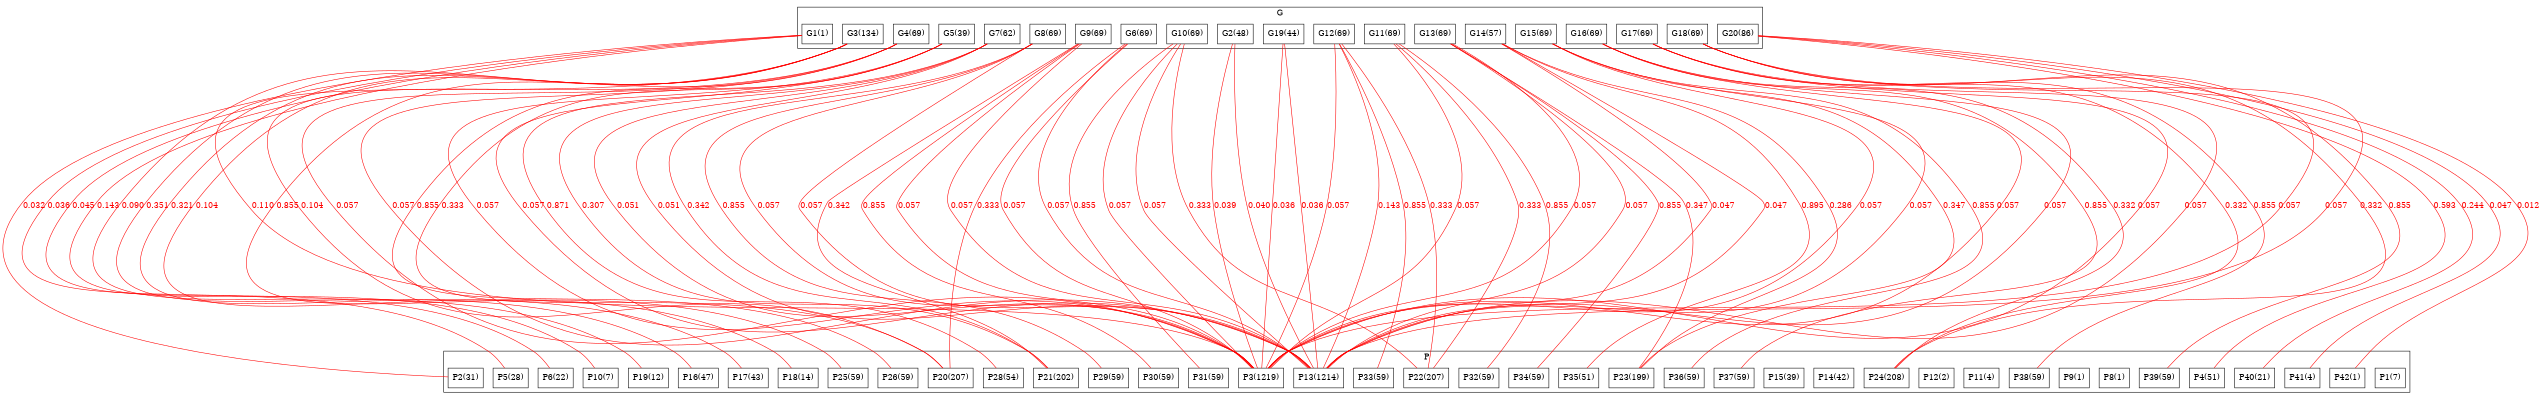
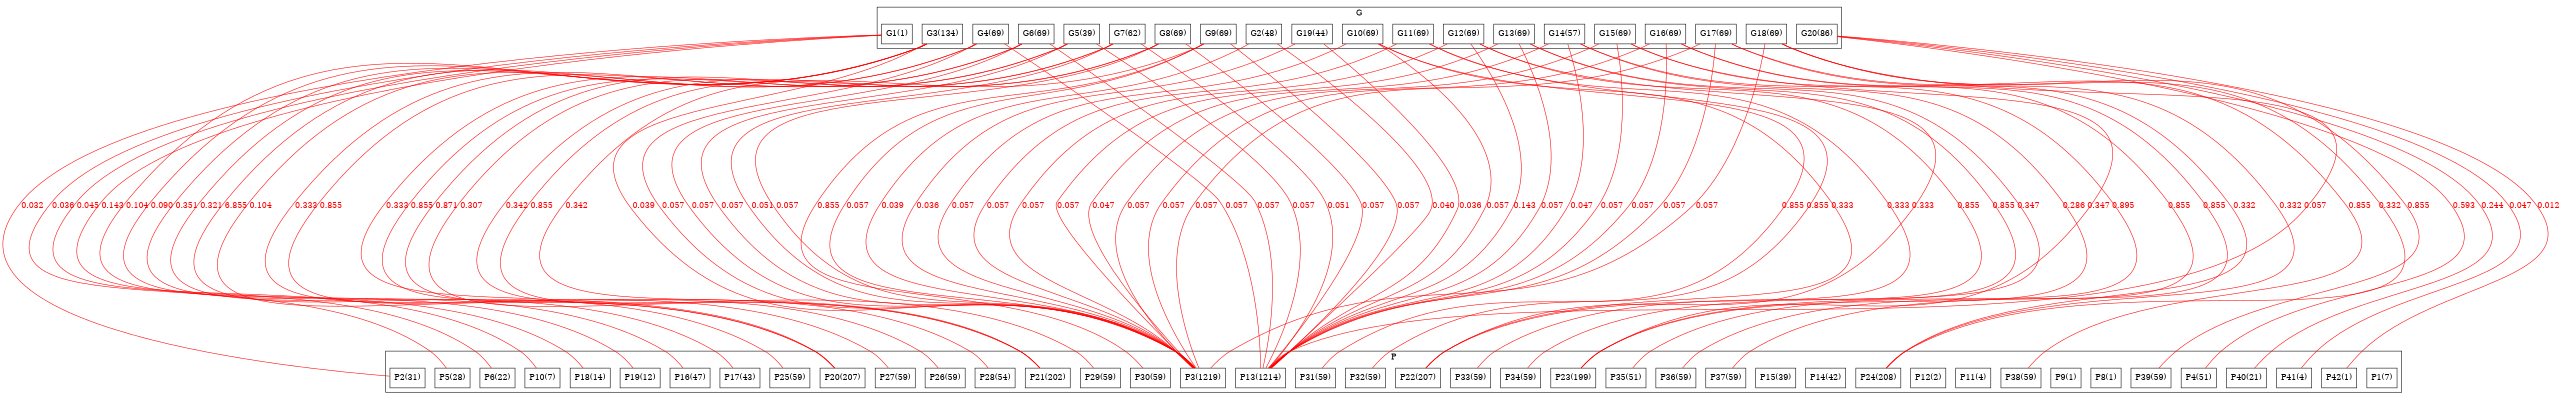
  strict graph {
    concentrate=true
    rankdir=TB
    ranksep="8 equally"
    splines=true
    node [shape=rectangle]
    edge [color=red fontcolor=red]
    n1 [label="G1(1)"]
    n2 [label="G2(48)"]
    n3 [label="G3(134)"]
    n4 [label="G4(69)"]
    n5 [label="G5(39)"]
    n6 [label="G6(69)"]
    n7 [label="G7(62)"]
    n8 [label="G8(69)"]
    n9 [label="G9(69)"]
    n10 [label="G10(69)"]
    n11 [label="G11(69)"]
    n12 [label="G12(69)"]
    n13 [label="G13(69)"]
    n14 [label="G14(57)"]
    n15 [label="G15(69)"]
    n16 [label="G16(69)"]
    n17 [label="G17(69)"]
    n18 [label="G18(69)"]
    n19 [label="G19(44)"]
    n20 [label="G20(86)"]
    n21 [label="P1(7)"]
    n22 [label="P2(31)"]
    n23 [label="P3(1219)"]
    n24 [label="P4(51)"]
    n25 [label="P5(28)"]
    n26 [label="P6(22)"]
    n27 [label="P8(1)"]
    n28 [label="P9(1)"]
    n29 [label="P10(7)"]
    n30 [label="P11(4)"]
    n31 [label="P12(2)"]
    n32 [label="P13(1214)"]
    n33 [label="P14(42)"]
    n34 [label="P15(39)"]
    n35 [label="P16(47)"]
    n36 [label="P17(43)"]
    n37 [label="P18(14)"]
    n38 [label="P19(12)"]
    n39 [label="P20(207)"]
    n40 [label="P21(202)"]
    n41 [label="P22(207)"]
    n42 [label="P23(199)"]
    n43 [label="P24(208)"]
    n44 [label="P25(59)"]
    n45 [label="P26(59)"]
+   n46 [label="P27(59)"]
    n47 [label="P28(54)"]
    n48 [label="P29(59)"]
    n49 [label="P30(59)"]
    n50 [label="P31(59)"]
    n51 [label="P32(59)"]
    n52 [label="P33(59)"]
    n53 [label="P34(59)"]
    n54 [label="P35(51)"]
    n55 [label="P36(59)"]
    n56 [label="P37(59)"]
    n57 [label="P38(59)"]
    n58 [label="P39(59)"]
    n59 [label="P40(21)"]
    n60 [label="P41(4)"]
    n61 [label="P42(1)"]
    subgraph cluster_1 {
      color=black
      label=G
      rank=same
      n1
      n2
      n3
      n4
      n5
      n6
      n7
      n8
      n9
      n10
      n11
      n12
      n13
      n14
      n15
      n16
      n17
      n18
      n19
      n20
    }
    subgraph cluster_2 {
      color=black
      label=P
      rank=same
      n21
      n22
      n23
      n24
      n25
      n26
      n27
      n28
      n29
      n30
      n31
      n32
      n33
      n34
      n35
      n36
      n37
      n38
      n39
      n40
      n41
      n42
      n43
      n44
      n45
+     n46
      n47
      n48
      n49
      n50
      n51
      n52
      n53
      n54
      n55
      n56
      n57
      n58
      n59
      n60
      n61
    }
    n1 -- n22 [label=0.032]
    n1 -- n25 [label=0.036]
    n1 -- n26 [label=0.045]
    n1 -- n29 [label=0.143]
    n2 -- n23 [label=0.039]
    n2 -- n32 [label=0.040]
-   n3 -- n23 [label=0.110]
+   n3 -- n23 [label=0.039]
    n3 -- n35 [label=0.351]
    n3 -- n36 [label=0.321]
    n3 -- n37 [label=0.104]
    n3 -- n38 [label=0.090]
    n4 -- n23 [label=0.057]
    n4 -- n32 [label=0.057]
    n4 -- n39 [label=0.104]
-   n4 -- n44 [label=0.855]
+   n4 -- n44 [label=6.855]
    n5 -- n23 [label=0.057]
    n5 -- n32 [label=0.057]
    n5 -- n39 [label=0.333]
    n5 -- n45 [label=0.855]
    n6 -- n23 [label=0.057]
    n6 -- n32 [label=0.057]
    n6 -- n39 [label=0.333]
+   n6 -- n46 [label=0.855]
    n7 -- n23 [label=0.051]
    n7 -- n32 [label=0.051]
    n7 -- n40 [label=0.307]
    n7 -- n47 [label=0.871]
    n8 -- n23 [label=0.057]
    n8 -- n32 [label=0.057]
    n8 -- n40 [label=0.342]
    n8 -- n48 [label=0.855]
    n9 -- n23 [label=0.057]
    n9 -- n32 [label=0.057]
    n9 -- n40 [label=0.342]
    n9 -- n49 [label=0.855]
    n10 -- n23 [label=0.057]
    n10 -- n32 [label=0.057]
    n10 -- n41 [label=0.333]
    n10 -- n50 [label=0.855]
    n11 -- n23 [label=0.057]
    n11 -- n41 [label=0.333]
    n11 -- n51 [label=0.855]
    n12 -- n23 [label=0.057]
    n12 -- n32 [label=0.143]
    n12 -- n41 [label=0.333]
    n12 -- n52 [label=0.855]
    n13 -- n23 [label=0.057]
    n13 -- n32 [label=0.057]
    n13 -- n42 [label=0.347]
    n13 -- n53 [label=0.855]
    n14 -- n23 [label=0.047]
    n14 -- n32 [label=0.047]
    n14 -- n42 [label=0.286]
    n14 -- n54 [label=0.895]
    n15 -- n23 [label=0.057]
    n15 -- n32 [label=0.057]
    n15 -- n42 [label=0.347]
    n15 -- n55 [label=0.855]
    n16 -- n23 [label=0.057]
    n16 -- n32 [label=0.057]
    n16 -- n43 [label=0.332]
    n16 -- n56 [label=0.855]
    n17 -- n23 [label=0.057]
    n17 -- n32 [label=0.057]
    n17 -- n43 [label=0.332]
    n17 -- n57 [label=0.855]
    n18 -- n23 [label=0.057]
    n18 -- n32 [label=0.057]
    n18 -- n43 [label=0.332]
    n18 -- n58 [label=0.855]
    n19 -- n23 [label=0.036]
    n19 -- n32 [label=0.036]
    n20 -- n24 [label=0.593]
    n20 -- n59 [label=0.244]
    n20 -- n60 [label=0.047]
    n20 -- n61 [label=0.012]
  }
